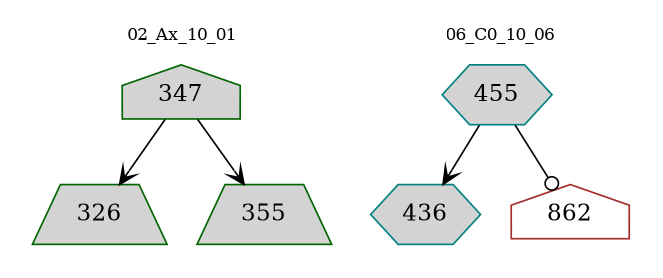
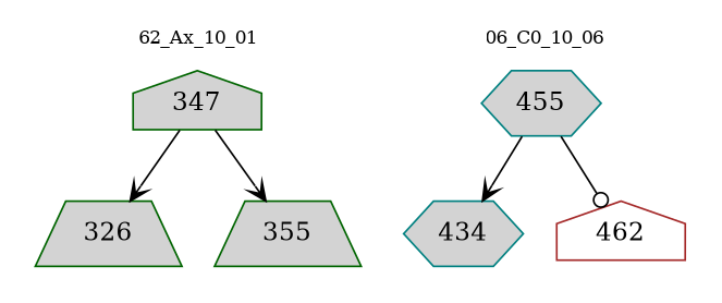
  digraph {
    node [color=darkgreen fillcolor=lightgrey shape=house style=filled]
    edge [arrowhead=vee color=black]
    n1 [label=347]
    n2 [label=326 shape=trapezium]
    n3 [label=355 shape=trapezium]
    n4 [color=teal label=455 shape=hexagon]
-   n5 [color=teal label=436 shape=hexagon]
-   n6 [color=brown fillcolor=white label=862]
+   n5 [color=teal label=434 shape=hexagon]
+   n6 [color=brown fillcolor=white label=462]
    subgraph cluster_1 {
      color=white
      fontsize=10
-     label="02_Ax_10_01"
+     label="62_Ax_10_01"
      n1
      n2
      n3
    }
    subgraph cluster_2 {
      color=white
      fontsize=10
      label="06_C0_10_06"
      n4
      n5
      n6
    }
    n1 -> n2
    n1 -> n3
    n4 -> n5
    n4 -> n6 [arrowhead=odot]
  }
